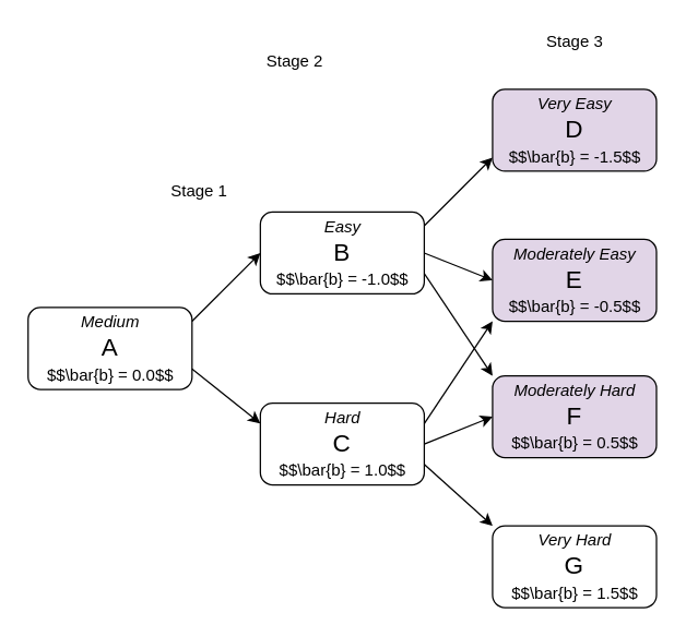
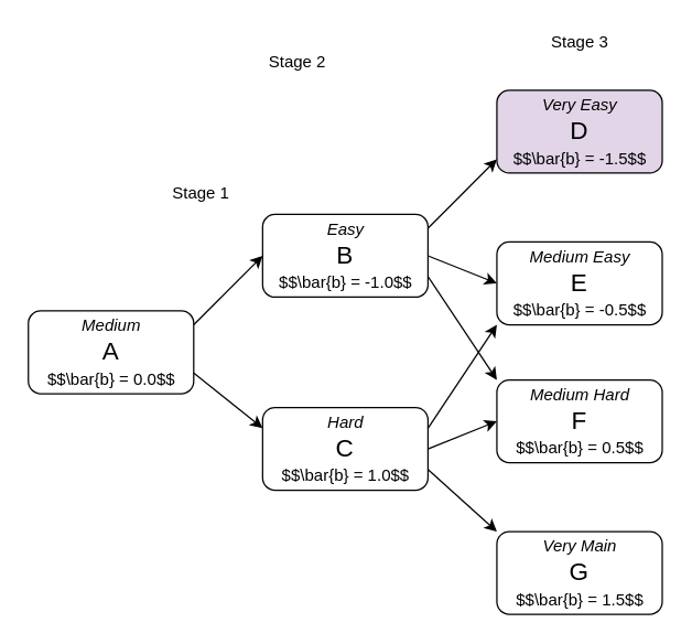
  <mxCell id="0" />
  <mxCell id="1" value="Main" style="" parent="0" />
  <mxCell id="2" value="&lt;font style=&quot;font-size: 18px&quot;&gt;A&lt;/font&gt;" style="whiteSpace=wrap;html=1;rounded=1;" vertex="1" parent="1"><mxGeometry x="20" y="225" width="120" height="60" as="geometry" /></mxCell>
  <mxCell id="3" value="&lt;font style=&quot;font-size: 18px&quot;&gt;B&lt;/font&gt;" style="whiteSpace=wrap;html=1;rounded=1;" vertex="1" parent="1"><mxGeometry x="190" y="155" width="120" height="60" as="geometry" /></mxCell>
  <mxCell id="4" value="&lt;font style=&quot;font-size: 18px&quot;&gt;C&lt;/font&gt;" style="whiteSpace=wrap;html=1;rounded=1;" vertex="1" parent="1"><mxGeometry x="190" y="295" width="120" height="60" as="geometry" /></mxCell>
  <mxCell id="5" value="&lt;font style=&quot;font-size: 18px&quot;&gt;G&lt;/font&gt;" style="whiteSpace=wrap;html=1;rounded=1;" vertex="1" parent="1"><mxGeometry x="360" y="385" width="120" height="60" as="geometry" /></mxCell>
- <mxCell id="6" value="&lt;font style=&quot;font-size: 18px&quot;&gt;F&lt;/font&gt;" style="whiteSpace=wrap;html=1;rounded=1;fillColor=#e1d5e7;" vertex="1" parent="1"><mxGeometry x="360" y="275" width="120" height="60" as="geometry" /></mxCell>
- <mxCell id="7" value="&lt;font style=&quot;font-size: 18px&quot;&gt;E&lt;/font&gt;" style="whiteSpace=wrap;html=1;rounded=1;fillColor=#e1d5e7;" vertex="1" parent="1"><mxGeometry x="360" y="175" width="120" height="60" as="geometry" /></mxCell>
+ <mxCell id="6" value="&lt;font style=&quot;font-size: 18px&quot;&gt;F&lt;/font&gt;" style="whiteSpace=wrap;html=1;rounded=1;" vertex="1" parent="1"><mxGeometry x="360" y="275" width="120" height="60" as="geometry" /></mxCell>
+ <mxCell id="7" value="&lt;font style=&quot;font-size: 18px&quot;&gt;E&lt;/font&gt;" style="whiteSpace=wrap;html=1;rounded=1;" vertex="1" parent="1"><mxGeometry x="360" y="175" width="120" height="60" as="geometry" /></mxCell>
  <mxCell id="8" value="&lt;font style=&quot;font-size: 18px&quot;&gt;D&lt;/font&gt;" style="whiteSpace=wrap;html=1;rounded=1;fillColor=#e1d5e7;" vertex="1" parent="1"><mxGeometry x="360" y="65" width="120" height="60" as="geometry" /></mxCell>
  <mxCell id="9" value="Stage 1" style="text;html=1;resizable=0;autosize=1;align=center;verticalAlign=middle;points=[];fillColor=none;strokeColor=none;rounded=1;" parent="1" vertex="1"><mxGeometry x="115" y="130" width="60" height="20" as="geometry" /></mxCell>
  <mxCell id="10" value="Stage 2" style="text;html=1;resizable=0;autosize=1;align=center;verticalAlign=middle;points=[];fillColor=none;strokeColor=none;rounded=1;" parent="1" vertex="1"><mxGeometry x="185" y="35" width="60" height="20" as="geometry" /></mxCell>
  <mxCell id="11" value="$$\bar{b} = 0.0$$" style="text;html=1;resizable=0;autosize=1;align=center;verticalAlign=middle;points=[];fillColor=none;strokeColor=none;rounded=1;" parent="1" vertex="1"><mxGeometry x="25" y="265" width="110" height="20" as="geometry" /></mxCell>
  <mxCell id="12" value="$$\bar{b} = 1.0$$" style="text;html=1;resizable=0;autosize=1;align=center;verticalAlign=middle;points=[];fillColor=none;strokeColor=none;rounded=1;" parent="1" vertex="1"><mxGeometry x="195" y="335" width="110" height="20" as="geometry" /></mxCell>
  <mxCell id="13" value="$$\bar{b} = -1.0$$" style="text;html=1;resizable=0;autosize=1;align=center;verticalAlign=middle;points=[];fillColor=none;strokeColor=none;rounded=1;" parent="1" vertex="1"><mxGeometry x="195" y="195" width="110" height="20" as="geometry" /></mxCell>
  <mxCell id="14" value="$$\bar{b} = -1.5$$" style="text;html=1;resizable=0;autosize=1;align=center;verticalAlign=middle;points=[];fillColor=none;strokeColor=none;rounded=1;" parent="1" vertex="1"><mxGeometry x="365" y="105" width="110" height="20" as="geometry" /></mxCell>
  <mxCell id="15" value="$$\bar{b} = -0.5$$" style="text;html=1;resizable=0;autosize=1;align=center;verticalAlign=middle;points=[];fillColor=none;strokeColor=none;rounded=1;" parent="1" vertex="1"><mxGeometry x="365" y="215" width="110" height="20" as="geometry" /></mxCell>
  <mxCell id="16" value="$$\bar{b} = 0.5$$" style="text;html=1;resizable=0;autosize=1;align=center;verticalAlign=middle;points=[];fillColor=none;strokeColor=none;rounded=1;" parent="1" vertex="1"><mxGeometry x="365" y="315" width="110" height="20" as="geometry" /></mxCell>
  <mxCell id="17" value="$$\bar{b} = 1.5$$" style="text;html=1;resizable=0;autosize=1;align=center;verticalAlign=middle;points=[];fillColor=none;strokeColor=none;rounded=1;" parent="1" vertex="1"><mxGeometry x="365" y="425" width="110" height="20" as="geometry" /></mxCell>
  <mxCell id="18" value="Stage 3" style="text;html=1;resizable=0;autosize=1;align=center;verticalAlign=middle;points=[];fillColor=none;strokeColor=none;rounded=1;" parent="1" vertex="1"><mxGeometry x="390" y="20" width="60" height="20" as="geometry" /></mxCell>
  <mxCell id="19" value="" style="endArrow=classic;html=1;" edge="1" parent="1"><mxGeometry width="50" height="50" relative="1" as="geometry"><mxPoint x="140" y="235" as="sourcePoint" /><mxPoint x="190" y="185" as="targetPoint" /></mxGeometry></mxCell>
  <mxCell id="20" value="" style="endArrow=classic;html=1;" edge="1" parent="1"><mxGeometry width="50" height="50" relative="1" as="geometry"><mxPoint x="310" y="165" as="sourcePoint" /><mxPoint x="360" y="115" as="targetPoint" /></mxGeometry></mxCell>
  <mxCell id="21" value="" style="endArrow=classic;html=1;entryX=0;entryY=0.5;entryDx=0;entryDy=0;" edge="1" parent="1"><mxGeometry width="50" height="50" relative="1" as="geometry"><mxPoint x="310" y="185" as="sourcePoint" /><mxPoint x="360" y="205" as="targetPoint" /></mxGeometry></mxCell>
  <mxCell id="22" value="" style="endArrow=classic;html=1;entryX=0;entryY=0;entryDx=0;entryDy=0;exitX=1;exitY=0.75;exitDx=0;exitDy=0;" edge="1" parent="1"><mxGeometry width="50" height="50" relative="1" as="geometry"><mxPoint x="310" y="200" as="sourcePoint" /><mxPoint x="360" y="275" as="targetPoint" /></mxGeometry></mxCell>
  <mxCell id="23" value="" style="endArrow=classic;html=1;exitX=1;exitY=0.75;exitDx=0;exitDy=0;entryX=0;entryY=0.25;entryDx=0;entryDy=0;" edge="1" parent="1"><mxGeometry width="50" height="50" relative="1" as="geometry"><mxPoint x="140" y="270" as="sourcePoint" /><mxPoint x="190" y="310" as="targetPoint" /></mxGeometry></mxCell>
  <mxCell id="24" value="" style="endArrow=classic;html=1;exitX=1;exitY=0.25;exitDx=0;exitDy=0;entryX=0;entryY=1;entryDx=0;entryDy=0;" edge="1" parent="1"><mxGeometry width="50" height="50" relative="1" as="geometry"><mxPoint x="310" y="310" as="sourcePoint" /><mxPoint x="360" y="235" as="targetPoint" /></mxGeometry></mxCell>
  <mxCell id="25" value="" style="endArrow=classic;html=1;exitX=1;exitY=0.5;exitDx=0;exitDy=0;entryX=0;entryY=0.5;entryDx=0;entryDy=0;" edge="1" parent="1"><mxGeometry width="50" height="50" relative="1" as="geometry"><mxPoint x="310" y="325" as="sourcePoint" /><mxPoint x="360" y="305" as="targetPoint" /></mxGeometry></mxCell>
  <mxCell id="26" value="" style="endArrow=classic;html=1;exitX=1;exitY=0.75;exitDx=0;exitDy=0;entryX=0;entryY=0;entryDx=0;entryDy=0;" edge="1" parent="1"><mxGeometry width="50" height="50" relative="1" as="geometry"><mxPoint x="310" y="340" as="sourcePoint" /><mxPoint x="360" y="385" as="targetPoint" /></mxGeometry></mxCell>
  <mxCell id="27" value="&lt;i&gt;Medium&lt;/i&gt;" style="text;html=1;resizable=0;autosize=1;align=center;verticalAlign=middle;points=[];fillColor=none;strokeColor=none;rounded=0;sketch=0;" vertex="1" parent="1"><mxGeometry x="50" y="226" width="60" height="20" as="geometry" /></mxCell>
  <mxCell id="28" value="&lt;i&gt;Easy&lt;/i&gt;" style="text;html=1;resizable=0;autosize=1;align=center;verticalAlign=middle;points=[];fillColor=none;strokeColor=none;rounded=0;sketch=0;" vertex="1" parent="1"><mxGeometry x="230" y="156" width="40" height="20" as="geometry" /></mxCell>
  <mxCell id="29" value="&lt;i&gt;Hard&lt;/i&gt;" style="text;html=1;resizable=0;autosize=1;align=center;verticalAlign=middle;points=[];fillColor=none;strokeColor=none;rounded=0;sketch=0;" vertex="1" parent="1"><mxGeometry x="230" y="296" width="40" height="20" as="geometry" /></mxCell>
- <mxCell id="30" value="&lt;i&gt;Very Hard&lt;/i&gt;" style="text;html=1;resizable=0;autosize=1;align=center;verticalAlign=middle;points=[];fillColor=none;strokeColor=none;rounded=0;sketch=0;" vertex="1" parent="1"><mxGeometry x="385" y="386" width="70" height="20" as="geometry" /></mxCell>
+ <mxCell id="30" value="&lt;i&gt;Very Main&lt;/i&gt;" style="text;html=1;resizable=0;autosize=1;align=center;verticalAlign=middle;points=[];fillColor=none;strokeColor=none;rounded=0;sketch=0;" vertex="1" parent="1"><mxGeometry x="385" y="386" width="70" height="20" as="geometry" /></mxCell>
  <mxCell id="31" value="&lt;i&gt;Very Easy&lt;/i&gt;" style="text;html=1;resizable=0;autosize=1;align=center;verticalAlign=middle;points=[];fillColor=none;strokeColor=none;rounded=0;sketch=0;" vertex="1" parent="1"><mxGeometry x="385" y="66" width="70" height="20" as="geometry" /></mxCell>
- <mxCell id="32" value="&lt;i&gt;Moderately Easy&lt;/i&gt;" style="text;html=1;resizable=0;autosize=1;align=center;verticalAlign=middle;points=[];fillColor=none;strokeColor=none;rounded=0;sketch=0;" vertex="1" parent="1"><mxGeometry x="370" y="176" width="100" height="20" as="geometry" /></mxCell>
- <mxCell id="33" value="&lt;i&gt;Moderately Hard&lt;/i&gt;" style="text;html=1;resizable=0;autosize=1;align=center;verticalAlign=middle;points=[];fillColor=none;strokeColor=none;rounded=0;sketch=0;" vertex="1" parent="1"><mxGeometry x="370" y="276" width="100" height="20" as="geometry" /></mxCell>
+ <mxCell id="32" value="&lt;i&gt;Medium Easy&lt;/i&gt;" style="text;html=1;resizable=0;autosize=1;align=center;verticalAlign=middle;points=[];fillColor=none;strokeColor=none;rounded=0;sketch=0;" vertex="1" parent="1"><mxGeometry x="370" y="176" width="100" height="20" as="geometry" /></mxCell>
+ <mxCell id="33" value="&lt;i&gt;Medium Hard&lt;/i&gt;" style="text;html=1;resizable=0;autosize=1;align=center;verticalAlign=middle;points=[];fillColor=none;strokeColor=none;rounded=0;sketch=0;" vertex="1" parent="1"><mxGeometry x="370" y="276" width="100" height="20" as="geometry" /></mxCell>
